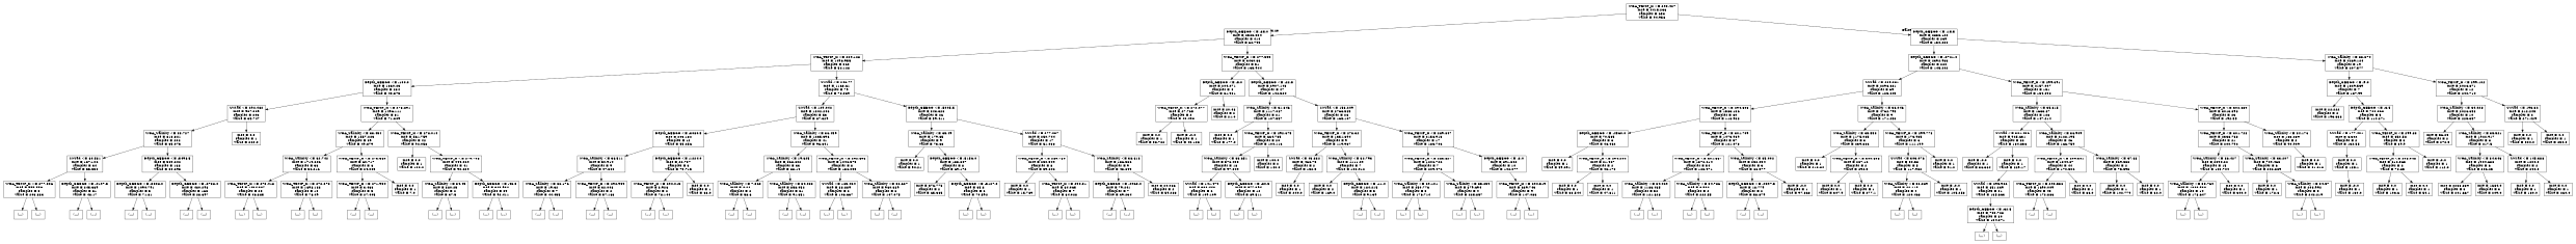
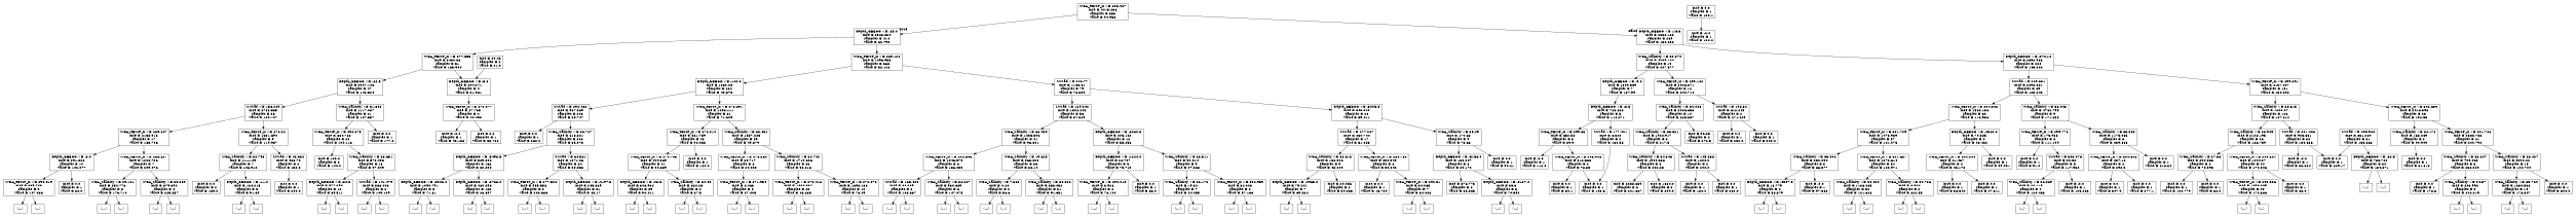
  digraph {
    node [shape=box]
    n1 [label="WOA_TEMP_K <= 293.427\nmse = 4415.236\nsamples = 653\nvalue = 94.958"]
    n2 [label="Depth_GEBCO <= -35.0\nmse = 2523.334\nsamples = 414\nvalue = 62.795"]
    n3 [label="Depth_GEBCO <= -15.5\nmse = 2833.128\nsamples = 239\nvalue = 150.238"]
    n4 [label="WOA_TEMP_K <= 289.128\nmse = 1496.955\nsamples = 363\nvalue = 52.128"]
    n5 [label="WOA_TEMP_K <= 277.555\nmse = 3430.33\nsamples = 51\nvalue = 135.944"]
    n6 [label="Depth_GEBCO <= -3721.0\nmse = 2392.933\nsamples = 220\nvalue = 145.202"]
    n7 [label="WOA_Salinity <= 33.374\nmse = 4269.124\nsamples = 19\nvalue = 207.577"]
    n8 [label="Depth_GEBCO <= -100.0\nmse = 1360.23\nsamples = 284\nvalue = 45.375"]
    n9 [label="SWrad <= 246.77\nmse = 1163.61\nsamples = 79\nvalue = 78.339"]
    n10 [label="Depth_GEBCO <= -5.0\nmse = 204.271\nsamples = 4\nvalue = 31.981"]
    n11 [label="Depth_GEBCO <= -22.5\nmse = 2907.148\nsamples = 47\nvalue = 142.524"]
    n12 [label="SWrad <= 292.482\nmse = 967.389\nsamples = 203\nvalue = 35.747"]
    n13 [label="WOA_TEMP_K <= 275.891\nmse = 1496.111\nsamples = 81\nvalue = 71.309"]
    n14 [label="SWrad <= 129.042\nmse = 1302.246\nsamples = 53\nvalue = 87.329"]
    n15 [label="Depth_GEBCO <= -5005.5\nmse = 343.323\nsamples = 26\nvalue = 59.411"]
    n16 [label="WOA_Salinity <= 33.727\nmse = 818.821\nsamples = 202\nvalue = 35.073"]
    n17 [label="mse = 0.0\nsamples = 1\nvalue = 260.0"]
    n18 [label="WOA_Salinity <= 33.454\nmse = 1557.223\nsamples = 39\nvalue = 49.879"]
    n19 [label="WOA_TEMP_K <= 278.014\nmse = 561.759\nsamples = 42\nvalue = 92.058"]
    n20 [label="SWrad <= 64.581\nmse = 1371.06\nsamples = 34\nvalue = 55.558"]
    n21 [label="Depth_GEBCO <= -5498.5\nmse = 569.202\nsamples = 168\nvalue = 30.293"]
    n22 [label="WOA_TEMP_K <= 277.506\nmse = 955.556\nsamples = 3\nvalue = 203.333"]
    n23 [label="Depth_GEBCO <= -4197.5\nmse = 245.369\nsamples = 31\nvalue = 48.17"]
    n24 [label="Depth_GEBCO <= -5508.0\nmse = 1090.791\nsamples = 5\nvalue = 71.81"]
    n25 [label="Depth_GEBCO <= -3788.0\nmse = 480.298\nsamples = 163\nvalue = 28.697"]
    n26 [label="(...)"]
    n27 [label="(...)"]
    n28 [label="(...)"]
    n29 [label="(...)"]
    n30 [label="(...)"]
    n31 [label="(...)"]
    n32 [label="(...)"]
    n33 [label="(...)"]
    n34 [label="WOA_Salinity <= 32.742\nmse = 1719.606\nsamples = 33\nvalue = 56.216"]
    n35 [label="WOA_TEMP_K <= 273.369\nmse = 60.717\nsamples = 6\nvalue = 24.005"]
    n36 [label="mse = 0.0\nsamples = 1\nvalue = 180.0"]
    n37 [label="WOA_TEMP_K <= 279.795\nmse = 444.069\nsamples = 41\nvalue = 90.639"]
    n38 [label="WOA_TEMP_K <= 273.418\nmse = 1434.087\nsamples = 23\nvalue = 46.385"]
    n39 [label="WOA_TEMP_K <= 272.078\nmse = 1698.133\nsamples = 10\nvalue = 76.49"]
    n40 [label="WOA_TEMP_K <= 271.954\nmse = 3.463\nsamples = 5\nvalue = 27.405"]
-   n41 [label="mse = 0.0\nsamples = 1\nvalue = 7.0"]
    n42 [label="(...)"]
    n43 [label="(...)"]
    n44 [label="(...)"]
    n45 [label="(...)"]
    n46 [label="(...)"]
    n47 [label="(...)"]
    n48 [label="WOA_Salinity <= 34.45\nmse = 380.25\nsamples = 2\nvalue = 37.5"]
    n49 [label="Depth_GEBCO <= -43.5\nmse = 348.932\nsamples = 39\nvalue = 92.411"]
    n50 [label="(...)"]
    n51 [label="(...)"]
    n52 [label="(...)"]
    n53 [label="(...)"]
    n54 [label="Depth_GEBCO <= -3080.5\nmse = 205.182\nsamples = 12\nvalue = 55.256"]
    n55 [label="WOA_Salinity <= 36.459\nmse = 1235.396\nsamples = 41\nvalue = 96.641"]
    n56 [label="WOA_Salinity <= 35.49\nmse = 179.65\nsamples = 9\nvalue = 73.68"]
    n57 [label="SWrad <= 277.087\nmse = 250.744\nsamples = 17\nvalue = 51.088"]
    n58 [label="WOA_Salinity <= 36.511\nmse = 50.914\nsamples = 9\nvalue = 47.388"]
    n59 [label="Depth_GEBCO <= -1224.0\nmse = 26.737\nsamples = 3\nvalue = 75.715"]
    n60 [label="WOA_Salinity <= 19.625\nmse = 868.802\nsamples = 33\nvalue = 88.14"]
    n61 [label="WOA_TEMP_K <= 292.695\nmse = 1046.575\nsamples = 8\nvalue = 136.055"]
    n62 [label="WOA_Salinity <= 36.176\nmse = 19.32\nsamples = 7\nvalue = 44.455"]
    n63 [label="WOA_TEMP_K <= 292.959\nmse = 32.008\nsamples = 2\nvalue = 57.163"]
    n64 [label="WOA_TEMP_K <= 290.015\nmse = 3.926\nsamples = 2\nvalue = 78.144"]
    n65 [label="mse = 0.0\nsamples = 1\nvalue = 66.0"]
    n66 [label="(...)"]
    n67 [label="(...)"]
    n68 [label="(...)"]
    n69 [label="(...)"]
    n70 [label="(...)"]
    n71 [label="(...)"]
    n72 [label="WOA_Salinity <= 7.363\nmse = 0.24\nsamples = 2\nvalue = 58.6"]
    n73 [label="WOA_Salinity <= 34.088\nmse = 858.052\nsamples = 31\nvalue = 91.351"]
    n74 [label="SWrad <= 165.464\nmse = 88.889\nsamples = 2\nvalue = 106.667"]
    n75 [label="WOA_Salinity <= 36.627\nmse = 960.389\nsamples = 6\nvalue = 147.075"]
    n76 [label="(...)"]
    n77 [label="(...)"]
    n78 [label="(...)"]
    n79 [label="(...)"]
    n80 [label="(...)"]
    n81 [label="(...)"]
    n82 [label="(...)"]
    n83 [label="(...)"]
    n84 [label="mse = 0.0\nsamples = 1\nvalue = 90.21"]
    n85 [label="Depth_GEBCO <= -5156.0\nmse = 133.807\nsamples = 8\nvalue = 69.172"]
    n86 [label="WOA_TEMP_K <= 289.789\nmse = 250.549\nsamples = 8\nvalue = 59.642"]
    n87 [label="WOA_Salinity <= 38.613\nmse = 136.586\nsamples = 9\nvalue = 43.849"]
    n88 [label="mse = 376.773\nsamples = 2\nvalue = 65.385"]
    n89 [label="Depth_GEBCO <= -5127.0\nmse = 35.3\nsamples = 6\nvalue = 70.592"]
    n90 [label="(...)"]
    n91 [label="(...)"]
    n92 [label="mse = 0.0\nsamples = 1\nvalue = 15.789"]
    n93 [label="WOA_TEMP_K <= 290.51\nmse = 64.065\nsamples = 7\nvalue = 64.028"]
    n94 [label="Depth_GEBCO <= -4965.0\nmse = 79.241\nsamples = 7\nvalue = 39.234"]
    n95 [label="mse = 20.056\nsamples = 2\nvalue = 59.233"]
    n96 [label="(...)"]
    n97 [label="(...)"]
    n98 [label="(...)"]
    n99 [label="(...)"]
    n100 [label="WOA_TEMP_K <= 272.077\nmse = 27.765\nsamples = 2\nvalue = 48.453"]
    n101 [label="mse = 20.48\nsamples = 2\nvalue = 21.0"]
    n102 [label="WOA_Salinity <= 31.846\nmse = 1117.087\nsamples = 21\nvalue = 107.557"]
    n103 [label="SWrad <= 156.209\nmse = 2763.585\nsamples = 26\nvalue = 165.107"]
    n104 [label="mse = 0.0\nsamples = 1\nvalue = 53.722"]
    n105 [label="mse = -0.0\nsamples = 1\nvalue = 43.183"]
    n106 [label="mse = 0.0\nsamples = 1\nvalue = 177.0"]
    n107 [label="WOA_TEMP_K <= 292.675\nmse = 664.735\nsamples = 20\nvalue = 100.116"]
    n108 [label="WOA_TEMP_K <= 278.32\nmse = 1351.694\nsamples = 9\nvalue = 119.937"]
    n109 [label="WOA_TEMP_K <= 289.847\nmse = 2158.913\nsamples = 17\nvalue = 183.706"]
    n110 [label="WOA_Salinity <= 33.651\nmse = 576.403\nsamples = 18\nvalue = 97.049"]
    n111 [label="mse = 100.0\nsamples = 2\nvalue = 140.0"]
    n112 [label="SWrad <= 141.479\nmse = 338.448\nsamples = 6\nvalue = 109.109"]
    n113 [label="Depth_GEBCO <= -30.5\nmse = 577.394\nsamples = 12\nvalue = 89.511"]
    n114 [label="(...)"]
    n115 [label="(...)"]
    n116 [label="(...)"]
    n117 [label="(...)"]
    n118 [label="SWrad <= 43.332\nmse = 468.75\nsamples = 2\nvalue = 152.5"]
    n119 [label="WOA_Salinity <= 32.793\nmse = 1111.09\nsamples = 7\nvalue = 106.912"]
    n120 [label="WOA_TEMP_K <= 283.827\nmse = 1206.726\nsamples = 7\nvalue = 209.476"]
    n121 [label="Depth_GEBCO <= -3.0\nmse = 891.302\nsamples = 10\nvalue = 142.077"]
    n122 [label="mse = 0.0\nsamples = 1\nvalue = 240.0"]
    n123 [label="mse = 0.0\nsamples = 2\nvalue = 169.0"]
    n124 [label="Depth_GEBCO <= -11.0\nmse = 184.215\nsamples = 5\nvalue = 91.39"]
    n125 [label="(...)"]
    n126 [label="(...)"]
    n127 [label="WOA_Salinity <= 29.101\nmse = 250.776\nsamples = 3\nvalue = 176.714"]
    n128 [label="WOA_Salinity <= 35.259\nmse = 879.694\nsamples = 4\nvalue = 225.857"]
    n129 [label="WOA_TEMP_K <= 290.519\nmse = 639.743\nsamples = 9\nvalue = 147.083"]
+   n130 [label="mse = 0.0\nsamples = 1\nvalue = 82.0"]
    n131 [label="(...)"]
    n132 [label="(...)"]
    n133 [label="(...)"]
    n134 [label="(...)"]
    n135 [label="(...)"]
    n136 [label="(...)"]
    n137 [label="SWrad <= 285.331\nmse = 2296.681\nsamples = 69\nvalue = 125.645"]
    n138 [label="WOA_TEMP_K <= 299.691\nmse = 2157.007\nsamples = 151\nvalue = 154.898"]
    n139 [label="Depth_GEBCO <= -9.0\nmse = 1829.539\nsamples = 7\nvalue = 137.99"]
    n140 [label="WOA_TEMP_K <= 299.102\nmse = 2026.871\nsamples = 12\nvalue = 240.714"]
    n141 [label="WOA_TEMP_K <= 294.308\nmse = 1583.136\nsamples = 60\nvalue = 118.938"]
    n142 [label="WOA_Salinity <= 36.046\nmse = 4762.795\nsamples = 9\nvalue = 171.253"]
    n143 [label="WOA_Salinity <= 35.615\nmse = 1633.87\nsamples = 128\nvalue = 147.214"]
    n144 [label="WOA_TEMP_K <= 302.639\nmse = 3013.398\nsamples = 23\nvalue = 192.55"]
    n145 [label="Depth_GEBCO <= -4560.0\nmse = 70.585\nsamples = 3\nvalue = 48.482"]
    n146 [label="WOA_TEMP_K <= 301.709\nmse = 1473.989\nsamples = 57\nvalue = 121.073"]
    n147 [label="WOA_Salinity <= 35.553\nmse = 1175.065\nsamples = 3\nvalue = 239.886"]
    n148 [label="WOA_TEMP_K <= 299.778\nmse = 173.935\nsamples = 6\nvalue = 111.199"]
    n149 [label="mse = 0.0\nsamples = 1\nvalue = 59.091"]
    n150 [label="WOA_TEMP_K <= 294.204\nmse = 21.467\nsamples = 2\nvalue = 43.178"]
    n151 [label="WOA_TEMP_K <= 301.657\nmse = 1372.614\nsamples = 54\nvalue = 123.971"]
    n152 [label="WOA_Salinity <= 35.002\nmse = 252.054\nsamples = 3\nvalue = 66.577"]
    n153 [label="mse = 0.0\nsamples = 1\nvalue = 38.544"]
    n154 [label="mse = 0.0\nsamples = 1\nvalue = 47.811"]
    n155 [label="WOA_Salinity <= 34.429\nmse = 1186.465\nsamples = 52\nvalue = 121.828"]
    n156 [label="WOA_Salinity <= 34.786\nmse = 6.502\nsamples = 2\nvalue = 222.55"]
    n157 [label="Depth_GEBCO <= -4597.5\nmse = 18.779\nsamples = 2\nvalue = 58.879"]
    n158 [label="mse = -0.0\nsamples = 1\nvalue = 97.368"]
    n159 [label="(...)"]
    n160 [label="(...)"]
    n161 [label="(...)"]
    n162 [label="(...)"]
    n163 [label="(...)"]
    n164 [label="(...)"]
    n165 [label="mse = 0.0\nsamples = 1\nvalue = 218.84"]
    n166 [label="WOA_TEMP_K <= 300.608\nmse = 237.16\nsamples = 2\nvalue = 292.5"]
    n167 [label="SWrad <= 303.076\nmse = 50.58\nsamples = 5\nvalue = 117.932"]
    n168 [label="mse = 0.0\nsamples = 1\nvalue = 91.0"]
    n169 [label="mse = 0.0\nsamples = 1\nvalue = 307.9"]
    n170 [label="mse = 0.0\nsamples = 1\nvalue = 277.1"]
    n171 [label="WOA_Salinity <= 36.889\nmse = 22.115\nsamples = 4\nvalue = 120.468"]
    n172 [label="mse = -0.0\nsamples = 1\nvalue = 105.253"]
    n173 [label="(...)"]
    n174 [label="(...)"]
    n175 [label="SWrad <= 301.436\nmse = 925.631\nsamples = 82\nvalue = 134.836"]
    n176 [label="WOA_Salinity <= 36.909\nmse = 2128.195\nsamples = 46\nvalue = 166.759"]
    n177 [label="WOA_TEMP_K <= 301.728\nmse = 2338.763\nsamples = 21\nvalue = 200.792"]
    n178 [label="WOA_Salinity <= 34.176\nmse = 165.289\nsamples = 2\nvalue = 90.909"]
    n179 [label="mse = -0.0\nsamples = 1\nvalue = 36.364"]
    n180 [label="mse = 0.0\nsamples = 1\nvalue = 229.17"]
    n181 [label="WOA_TEMP_K <= 299.301\nmse = 1844.87\nsamples = 44\nvalue = 170.506"]
    n182 [label="WOA_Salinity <= 37.68\nmse = 369.538\nsamples = 2\nvalue = 75.593"]
    n183 [label="SWrad <= 295.966\nmse = 851.239\nsamples = 81\nvalue = 135.663"]
    n184 [label="Depth_GEBCO <= -32.5\nmse = 783.728\nsamples = 80\nvalue = 134.871"]
    n185 [label="(...)"]
    n186 [label="(...)"]
    n187 [label="WOA_TEMP_K <= 293.536\nmse = 1690.009\nsamples = 43\nvalue = 172.886"]
    n188 [label="mse = 0.0\nsamples = 1\nvalue = 86.0"]
    n189 [label="mse = 0.0\nsamples = 1\nvalue = 102.779"]
    n190 [label="mse = 0.0\nsamples = 1\nvalue = 62.0"]
    n191 [label="(...)"]
    n192 [label="(...)"]
    n193 [label="WOA_Salinity <= 36.427\nmse = 2390.22\nsamples = 15\nvalue = 183.704"]
    n194 [label="WOA_Salinity <= 33.207\nmse = 709.463\nsamples = 6\nvalue = 232.339"]
    n195 [label="mse = 0.0\nsamples = 1\nvalue = 81.818"]
    n196 [label="WOA_Salinity <= 35.764\nmse = 1880.538\nsamples = 14\nvalue = 178.647"]
    n197 [label="mse = 0.0\nsamples = 1\nvalue = 300.0"]
    n198 [label="mse = 0.0\nsamples = 1\nvalue = 178.6"]
    n199 [label="WOA_Salinity <= 34.57\nmse = 203.992\nsamples = 5\nvalue = 242.219"]
    n200 [label="(...)"]
    n201 [label="(...)"]
    n202 [label="(...)"]
    n203 [label="(...)"]
-   n204 [label="mse = 22.222\nsamples = 2\nvalue = 193.333"]
    n205 [label="Depth_GEBCO <= -3.5\nmse = 728.868\nsamples = 5\nvalue = 114.271"]
    n206 [label="WOA_Salinity <= 34.028\nmse = 2026.658\nsamples = 10\nvalue = 225.357"]
    n207 [label="SWrad <= 193.32\nmse = 612.245\nsamples = 2\nvalue = 271.429"]
    n208 [label="SWrad <= 177.401\nmse = 6.502\nsamples = 2\nvalue = 132.55"]
    n209 [label="WOA_TEMP_K <= 299.83\nmse = 652.58\nsamples = 3\nvalue = 89.9"]
    n210 [label="mse = 0.0\nsamples = 1\nvalue = 135.1"]
    n211 [label="WOA_TEMP_K <= 295.948\nmse = 612.563\nsamples = 2\nvalue = 78.85"]
    n212 [label="mse = -0.0\nsamples = 1\nvalue = 112.0"]
    n213 [label="mse = -0.0\nsamples = 1\nvalue = 130.0"]
    n214 [label="mse = 0.0\nsamples = 1\nvalue = 103.6"]
    n215 [label="mse = 0.0\nsamples = 1\nvalue = 54.1"]
    n216 [label="mse = 56.25\nsamples = 2\nvalue = 272.5"]
    n217 [label="WOA_Salinity <= 35.521\nmse = 1922.917\nsamples = 8\nvalue = 217.5"]
    n218 [label="mse = 0.0\nsamples = 1\nvalue = 300.0"]
    n219 [label="mse = 0.0\nsamples = 1\nvalue = 250.0"]
    n220 [label="WOA_Salinity <= 34.346\nmse = 1904.688\nsamples = 6\nvalue = 206.25"]
    n221 [label="SWrad <= 145.388\nmse = 1200.0\nsamples = 2\nvalue = 240.0"]
    n222 [label="mse = 2238.889\nsamples = 3\nvalue = 201.667"]
    n223 [label="mse = 1684.0\nsamples = 3\nvalue = 209.0"]
    n224 [label="mse = 0.0\nsamples = 1\nvalue = 180.0"]
    n225 [label="mse = 0.0\nsamples = 1\nvalue = 260.0"]
    n1 -> n2 [headlabel=True labelangle=45 labeldistance=2.5]
    n1 -> n3 [headlabel=False labelangle=-45 labeldistance=2.5]
    n2 -> n4
    n2 -> n5
    n3 -> n6
    n3 -> n7
    n4 -> n8
    n4 -> n9
    n5 -> n10
    n5 -> n11
    n6 -> n137
    n6 -> n138
    n7 -> n139
    n7 -> n140
    n8 -> n12
    n8 -> n13
    n9 -> n14
    n9 -> n15
    n10 -> n100
-   n10 -> n101
+   n101 -> n10
    n11 -> n102
    n11 -> n103
    n12 -> n16
    n12 -> n17
    n13 -> n18
    n13 -> n19
    n14 -> n54
    n14 -> n55
    n15 -> n56
    n15 -> n57
    n16 -> n20
    n16 -> n21
    n18 -> n34
    n18 -> n35
    n19 -> n36
    n19 -> n37
    n20 -> n22
    n20 -> n23
    n21 -> n24
    n21 -> n25
    n22 -> n26
    n22 -> n27
    n23 -> n28
    n23 -> n29
    n24 -> n30
    n24 -> n31
    n25 -> n32
    n25 -> n33
    n34 -> n38
    n34 -> n39
    n35 -> n40
-   n35 -> n41
    n37 -> n48
    n37 -> n49
    n38 -> n42
    n38 -> n43
    n39 -> n44
    n39 -> n45
    n40 -> n46
    n40 -> n47
    n48 -> n50
    n48 -> n51
    n49 -> n52
    n49 -> n53
    n54 -> n58
    n54 -> n59
    n55 -> n60
    n55 -> n61
    n56 -> n84
    n56 -> n85
    n57 -> n86
    n57 -> n87
    n58 -> n62
    n58 -> n63
    n59 -> n64
    n59 -> n65
    n60 -> n72
    n60 -> n73
    n61 -> n74
    n61 -> n75
    n62 -> n66
    n62 -> n67
    n63 -> n68
    n63 -> n69
    n64 -> n70
    n64 -> n71
    n72 -> n76
    n72 -> n77
    n73 -> n78
    n73 -> n79
    n74 -> n80
    n74 -> n81
    n75 -> n82
    n75 -> n83
    n85 -> n88
    n85 -> n89
    n86 -> n92
    n86 -> n93
    n87 -> n94
    n87 -> n95
    n89 -> n90
    n89 -> n91
    n93 -> n96
    n93 -> n97
    n94 -> n98
    n94 -> n99
    n100 -> n104
    n100 -> n105
    n102 -> n106
    n102 -> n107
    n103 -> n108
    n103 -> n109
    n107 -> n110
    n107 -> n111
    n108 -> n118
    n108 -> n119
    n109 -> n120
    n109 -> n121
    n110 -> n112
    n110 -> n113
    n112 -> n114
    n112 -> n115
    n113 -> n116
    n113 -> n117
    n118 -> n122
    n119 -> n123
    n119 -> n124
    n120 -> n127
    n120 -> n128
    n121 -> n129
+   n121 -> n130
    n124 -> n125
    n124 -> n126
    n127 -> n131
    n127 -> n132
    n128 -> n133
    n128 -> n134
    n129 -> n135
    n129 -> n136
    n137 -> n141
    n137 -> n142
    n138 -> n143
    n138 -> n144
-   n139 -> n204
    n139 -> n205
    n140 -> n206
    n140 -> n207
    n141 -> n145
    n141 -> n146
    n142 -> n147
    n142 -> n148
    n143 -> n175
    n143 -> n176
    n144 -> n177
    n144 -> n178
    n145 -> n149
    n145 -> n150
    n146 -> n151
    n146 -> n152
    n147 -> n165
    n147 -> n166
    n148 -> n167
    n148 -> n168
    n150 -> n153
    n150 -> n154
    n151 -> n155
    n151 -> n156
    n152 -> n157
    n152 -> n158
    n155 -> n159
    n155 -> n160
    n156 -> n161
    n156 -> n162
    n157 -> n163
    n157 -> n164
    n166 -> n169
    n166 -> n170
    n167 -> n171
    n167 -> n172
    n171 -> n173
    n171 -> n174
    n175 -> n179
    n175 -> n180
    n176 -> n181
    n176 -> n182
    n177 -> n193
    n177 -> n194
    n178 -> n195
    n181 -> n187
    n181 -> n188
    n182 -> n189
    n182 -> n190
-   n180 -> n183
+   n183 -> n180
    n183 -> n184
    n184 -> n185
    n184 -> n186
    n187 -> n191
    n187 -> n192
    n193 -> n196
    n193 -> n197
    n194 -> n198
    n194 -> n199
    n196 -> n200
    n196 -> n201
    n199 -> n202
    n199 -> n203
    n205 -> n208
    n205 -> n209
    n206 -> n216
    n206 -> n217
    n207 -> n218
    n207 -> n219
-   n208 -> n210
+   n208 -> n214
    n209 -> n211
    n209 -> n212
    n210 -> n213
    n211 -> n214
    n211 -> n215
    n217 -> n220
    n217 -> n221
    n220 -> n222
    n220 -> n223
    n221 -> n224
    n221 -> n225
  }
